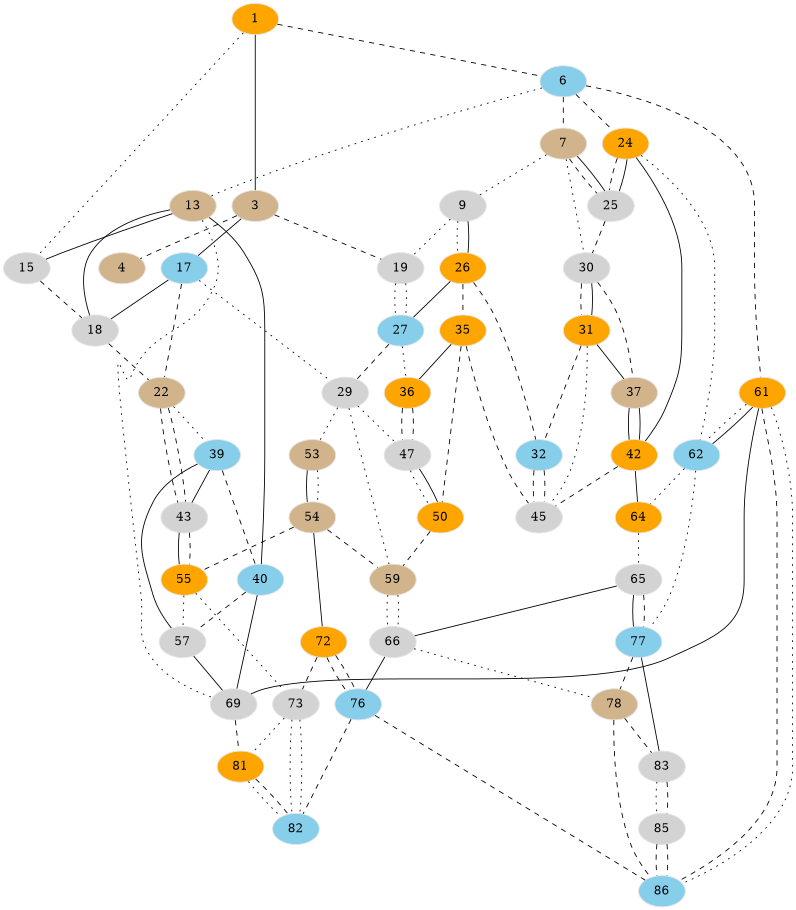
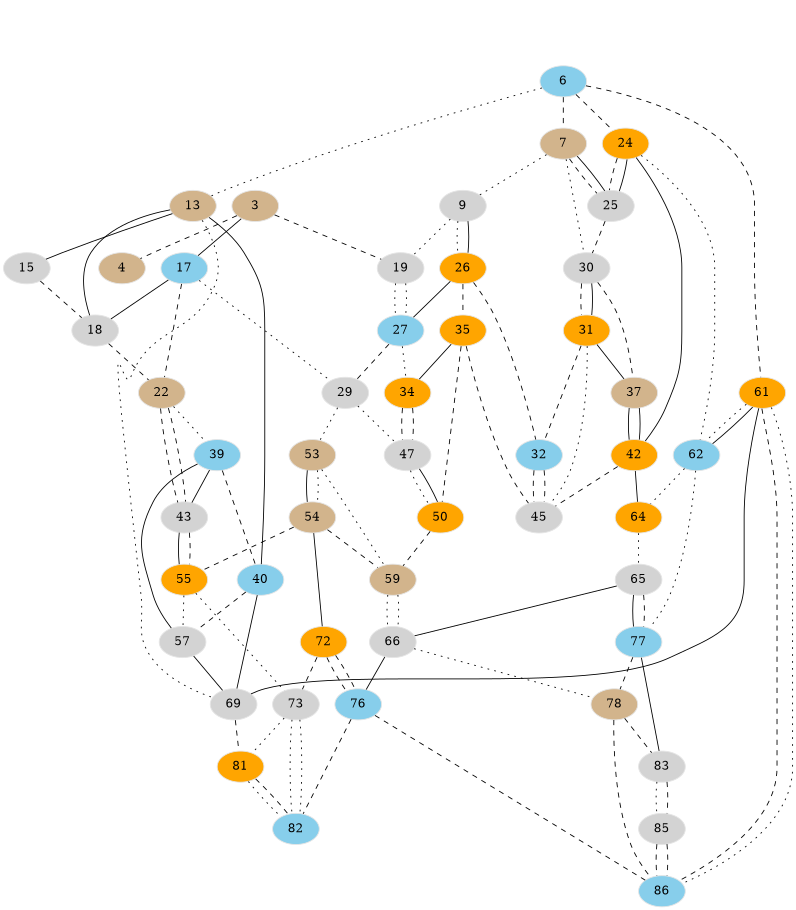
  graph {
    node [color=gray90 fillcolor=lightgrey style=filled]
    edge [style=dashed]
-   1 [fillcolor=orange super="+2"]
    3 [fillcolor=tan super="+16"]
    6 [fillcolor=skyblue super="+12"]
    15
    4 [fillcolor=tan]
    17 [fillcolor=skyblue super="+21"]
    19
    7 [fillcolor=tan super="+8"]
    13 [fillcolor=tan super="+14"]
    24 [fillcolor=orange super="+41"]
    61 [fillcolor=orange]
    18 [super="+20"]
    22 [fillcolor=tan super="+23"]
    29 [super="+49"]
    27 [fillcolor=skyblue super="+28"]
    9 [super="+10"]
    26 [fillcolor=orange super="+33"]
    25
    30 [super="+34"]
    40 [fillcolor=skyblue super="+58"]
    69 [super="+70"]
    42 [fillcolor=orange super="+52"]
    62 [fillcolor=skyblue super="+63"]
    86 [fillcolor=skyblue super="+87"]
    31 [fillcolor=orange super="+38"]
    37 [fillcolor=tan]
    32 [fillcolor=skyblue]
    35 [fillcolor=orange super="+46"]
    57 [super="+68"]
    81 [fillcolor=orange]
    39 [fillcolor=skyblue super="+44"]
    43
    47 [super="+48"]
    53 [fillcolor=tan]
-   36 [fillcolor=orange]
+   36 [fillcolor=orange label=34]
    55 [fillcolor=orange super="+67"]
    45 [super="+51"]
    64 [fillcolor=orange]
    77 [fillcolor=skyblue super="+80"]
    50 [fillcolor=orange super="+56"]
    59 [fillcolor=tan super="+60"]
    54 [fillcolor=tan super="+71"]
    65
    73 [super="+74"]
    66 [super="+75"]
    72 [fillcolor=orange]
    76 [fillcolor=skyblue super="+88"]
    82 [fillcolor=skyblue]
    78 [fillcolor=tan super="+79"]
    83 [super="+84"]
    85
-   1 -- 3 [style=solid]
-   1 -- 6
-   1 -- 15 [style=dotted]
    3 -- 4
    3 -- 17 [style=solid]
    3 -- 19
    6 -- 7
    6 -- 13 [style=dotted]
    6 -- 24
    6 -- 61
    15 -- 18
    17 -- 18 [style=solid]
    17 -- 22
    17 -- 29 [style=dotted]
    19 -- 27 [style=dotted]
    19 -- 27 [style=dotted]
    7 -- 9 [style=dotted]
    7 -- 25
    7 -- 25 [style=solid]
    7 -- 30 [style=dotted]
    13 -- 15 [style=solid]
    13 -- 18 [style=solid]
    13 -- 40 [style=solid]
    13 -- 69 [style=dotted]
    24 -- 25
    24 -- 25 [style=solid]
    24 -- 42 [style=solid]
    24 -- 62 [style=dotted]
    61 -- 69 [style=solid]
    61 -- 62 [style=dotted]
    61 -- 62 [style=solid]
    61 -- 86
    61 -- 86 [style=dotted]
    18 -- 22
    22 -- 39 [style=dotted]
    22 -- 43
    22 -- 43
    29 -- 47 [style=dotted]
    29 -- 53 [style=dotted]
    27 -- 29
    27 -- 36 [style=dotted]
    9 -- 19 [style=dotted]
    9 -- 26 [style=dotted]
    9 -- 26 [style=solid]
    26 -- 27 [style=solid]
    26 -- 32
    26 -- 35
    25 -- 30
    30 -- 31
    30 -- 31 [style=solid]
    30 -- 37
    40 -- 69 [style=solid]
    40 -- 57
    69 -- 81
    42 -- 45
    42 -- 64 [style=solid]
    62 -- 64 [style=dotted]
    62 -- 77 [style=dotted]
    31 -- 37 [style=solid]
    31 -- 32
    31 -- 45 [style=dotted]
    37 -- 42 [style=solid]
    37 -- 42 [style=solid]
    32 -- 45
    32 -- 45
    35 -- 36 [style=solid]
    35 -- 45
    35 -- 50
    57 -- 69 [style=solid]
    81 -- 82 [style=dotted]
    81 -- 82
    39 -- 40
    39 -- 57 [style=solid]
    39 -- 43 [style=solid]
    43 -- 55 [style=solid]
    43 -- 55
    47 -- 50 [style=dotted weight=2]
    47 -- 50 [style=solid]
-   29 -- 59 [style=dotted]
+   53 -- 59 [style=dotted]
    53 -- 54 [style=solid]
    53 -- 54 [style=dotted]
    36 -- 47
    36 -- 47
    55 -- 57 [style=dotted]
    55 -- 73 [style=dotted]
    64 -- 65 [style=dotted]
    77 -- 78
    77 -- 83 [style=solid]
    50 -- 59
    59 -- 66 [style=dotted]
    59 -- 66 [style=dotted]
    54 -- 55
    54 -- 59
    54 -- 72 [style=solid]
    65 -- 77 [style=solid]
    65 -- 77
    65 -- 66 [style=solid]
    73 -- 81 [style=dotted]
    73 -- 82 [style=dotted]
    73 -- 82 [style=dotted]
    66 -- 76 [style=solid]
    66 -- 78 [style=dotted]
    72 -- 73
    72 -- 76
    72 -- 76
    76 -- 86
    76 -- 82
    78 -- 86
    78 -- 83
    83 -- 85 [style=dotted weight=2]
    83 -- 85
    85 -- 86
    85 -- 86
  }
